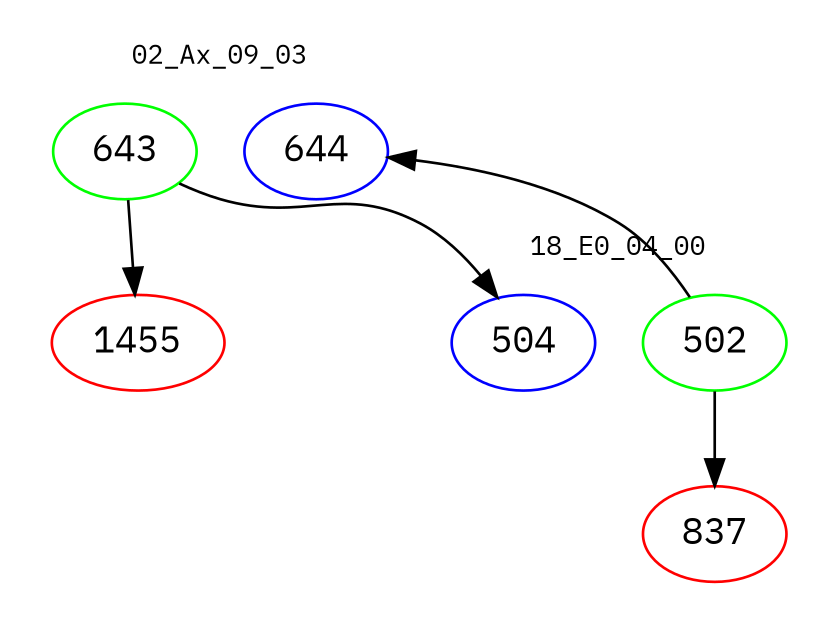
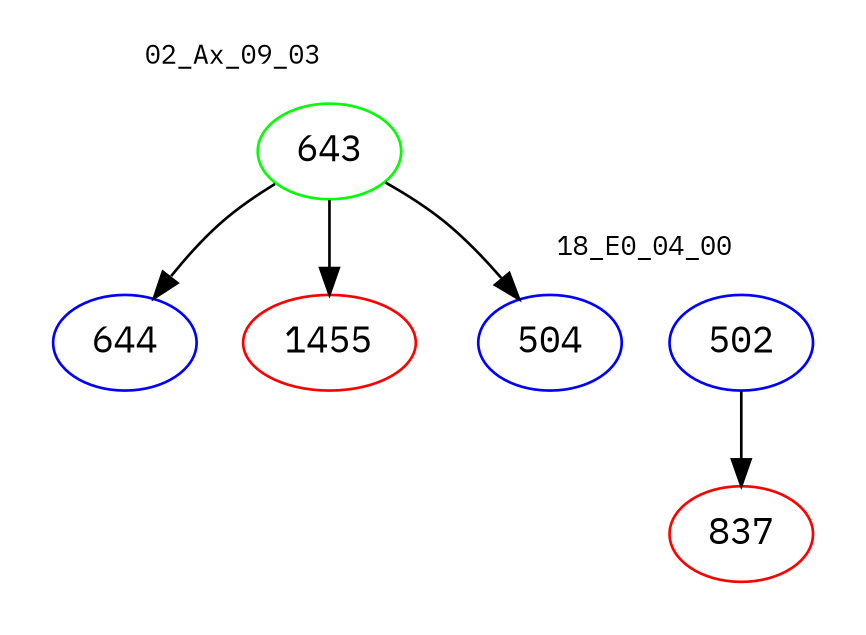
  digraph {
    fontname="IBM Plex Mono"
    node [color=green fontname="IBM Plex Mono"]
    edge [color=black fontname="IBM Plex Mono"]
    n1 [label=643]
    n2 [color=blue label=644]
    n3 [color=red label=1455]
-   n4 [label=502]
+   n4 [color=blue label=502]
    n5 [color=blue label=504]
    n6 [color=red label=837]
    subgraph cluster_1 {
      color=white
      fontsize=10
      label="02_Ax_09_03"
      n1
      n2
      n3
    }
    subgraph cluster_2 {
      color=white
      fontsize=10
      label="18_E0_04_00"
      n4
      n5
      n6
    }
-   n4 -> n2
+   n1 -> n2
    n1 -> n3
    n1 -> n5
    n4 -> n6
  }
